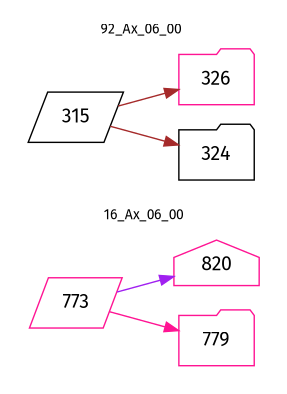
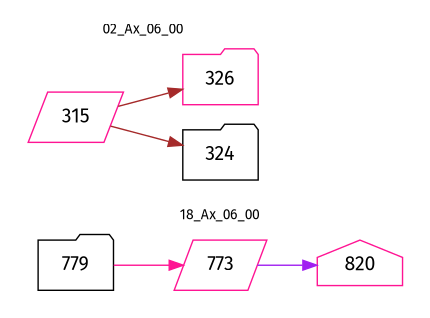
  digraph {
    fontname="Fira Sans"
    rankdir=LR
    node [color=deeppink fontname="Fira Sans" shape=folder]
    edge [color=brown fontname="Fira Sans"]
-   n1 [label=779]
+   n1 [color=black label=779]
    n2 [label=773 shape=parallelogram]
    n3 [label=820 shape=house]
    n4 [color=black label=324]
-   n5 [color=black label=315 shape=parallelogram]
+   n5 [label=315 shape=parallelogram]
    n6 [label=326]
    subgraph cluster_1 {
      color=white
      fontsize=10
-     label="16_Ax_06_00"
+     label="18_Ax_06_00"
      n1
      n2
      n3
    }
    subgraph cluster_2 {
      color=white
      fontsize=10
-     label="92_Ax_06_00"
+     label="02_Ax_06_00"
      n4
      n5
      n6
    }
-   n2 -> n1 [color=deeppink]
+   n1 -> n2 [color=deeppink]
    n2 -> n3 [color=purple]
    n5 -> n4
    n5 -> n6
  }
